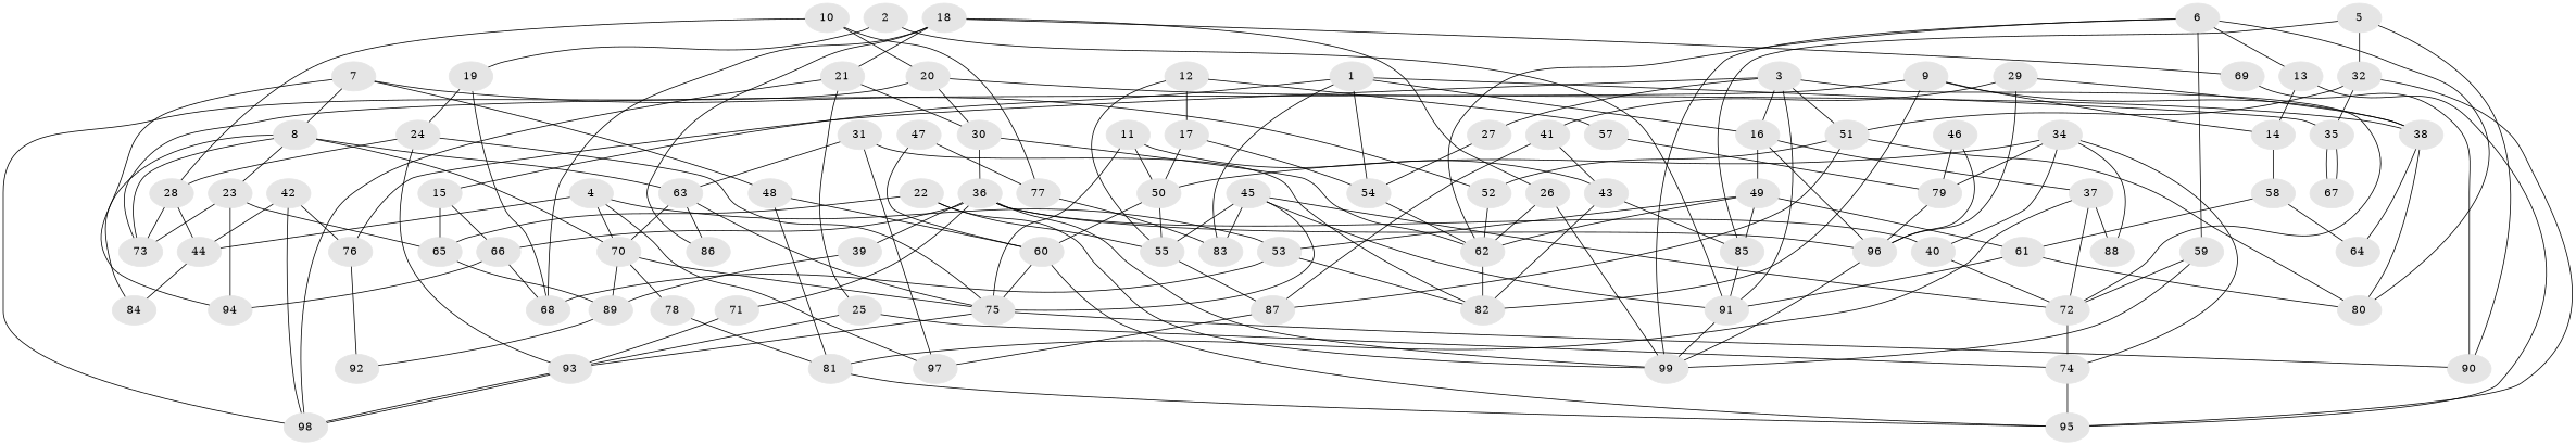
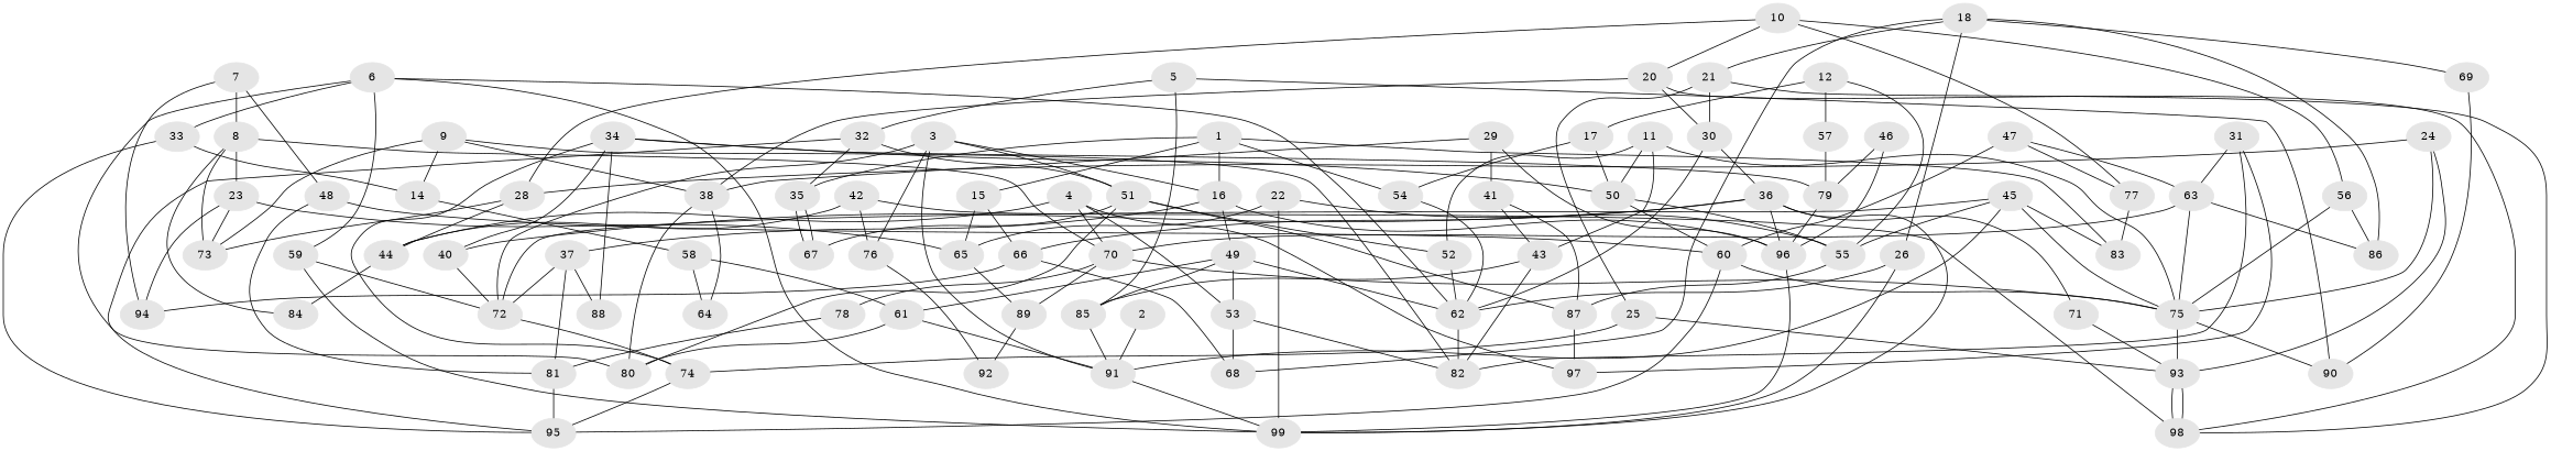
  graph {
    node [color=gray90 style=filled]
    1
    15
    16
    35
    54
    83
    65
    66
    37
    49
    96
    67
    62
    2
-   19
    91
    68
    24
    99
    3
-   27
    51
    72
    76
    80
    52
    87
    74
    92
    4
    44
    53
    70
    97
    84
    82
    75
    89
    78
    5
    32
    85
    90
    95
    6
-   13
+   13 [label=33]
    59
    14
    7
    8
    48
    94
    23
    73
    81
    60
    9
    38
    58
    64
    10
    20
    28
+   56
    77
    30
    98
    86
    11
    43
    50
    55
    93
    12
    17
    57
    79
    61
    88
    18
    21
    26
    69
    25
    36
    22
    29
    41
-   39
    40
    71
    31
    63
    34
    42
    45
    46
    47
    1 -- 15
    1 -- 16
    1 -- 35
    1 -- 54
    1 -- 83
    15 -- 65
    15 -- 66
    16 -- 37
    16 -- 49
    16 -- 96
    35 -- 67
    35 -- 67
    54 -- 62
    65 -- 89
    66 -- 68
    66 -- 94
    37 -- 72
    37 -- 81
    37 -- 88
    49 -- 62
    49 -- 53
    49 -- 85
    49 -- 61
    96 -- 99
    62 -- 82
-   2 -- 19
    2 -- 91
-   19 -- 68
-   19 -- 24
    91 -- 99
    24 -- 75
    24 -- 28
    24 -- 93
    3 -- 16
    3 -- 91
-   3 -- 27
    3 -- 51
    3 -- 72
    3 -- 76
-   27 -- 54
+   51 -- 67
    51 -- 80
    51 -- 52
    51 -- 87
    72 -- 74
    76 -- 92
    52 -- 62
    87 -- 97
    74 -- 95
    4 -- 44
    4 -- 53
    4 -- 70
    4 -- 97
    44 -- 84
    53 -- 68
    53 -- 82
    70 -- 75
    70 -- 89
    70 -- 78
    75 -- 90
    75 -- 93
    89 -- 92
    78 -- 81
    5 -- 32
    5 -- 85
    5 -- 90
    32 -- 35
    32 -- 51
    32 -- 95
    85 -- 91
    6 -- 62
    6 -- 99
    6 -- 80
    6 -- 13
    6 -- 59
    13 -- 95
    13 -- 14
    59 -- 99
    59 -- 72
    14 -- 58
-   7 -- 52
+   11 -- 52
    7 -- 8
    7 -- 48
    7 -- 94
    8 -- 70
    8 -- 84
    8 -- 23
    8 -- 73
    48 -- 81
    48 -- 60
    23 -- 65
    23 -- 94
    23 -- 73
    81 -- 95
    60 -- 75
    60 -- 95
    9 -- 82
    9 -- 14
    9 -- 73
    9 -- 38
    38 -- 80
    38 -- 64
    58 -- 64
    58 -- 61
    10 -- 20
    10 -- 28
+   10 -- 56
    10 -- 77
    20 -- 38
    20 -- 30
    20 -- 98
    28 -- 44
    28 -- 73
+   56 -- 75
+   56 -- 86
    77 -- 83
    30 -- 62
    30 -- 36
    11 -- 75
    11 -- 43
    11 -- 50
    43 -- 82
    43 -- 85
    50 -- 60
    50 -- 55
    55 -- 87
    93 -- 98
    93 -- 98
    12 -- 55
    12 -- 17
    12 -- 57
    17 -- 54
    17 -- 50
    57 -- 79
    79 -- 96
    61 -- 91
    61 -- 80
    18 -- 68
    18 -- 86
    18 -- 21
    18 -- 26
    18 -- 69
    21 -- 30
    21 -- 98
    21 -- 25
    26 -- 62
    26 -- 99
    69 -- 90
    25 -- 74
    25 -- 93
    36 -- 66
    36 -- 96
    36 -- 99
-   36 -- 39
    36 -- 40
    36 -- 71
    22 -- 65
    22 -- 99
    22 -- 55
    29 -- 96
    29 -- 38
    29 -- 41
    41 -- 87
    41 -- 43
-   39 -- 89
    40 -- 72
    71 -- 93
    31 -- 97
    31 -- 82
    31 -- 63
    63 -- 70
    63 -- 75
    63 -- 86
    34 -- 74
    34 -- 50
    34 -- 79
    34 -- 88
    34 -- 40
    42 -- 76
    42 -- 44
    42 -- 98
    45 -- 83
    45 -- 91
    45 -- 72
    45 -- 75
    45 -- 55
    46 -- 96
    46 -- 79
    47 -- 60
    47 -- 77
-   8 -- 63
+   47 -- 63
  }
